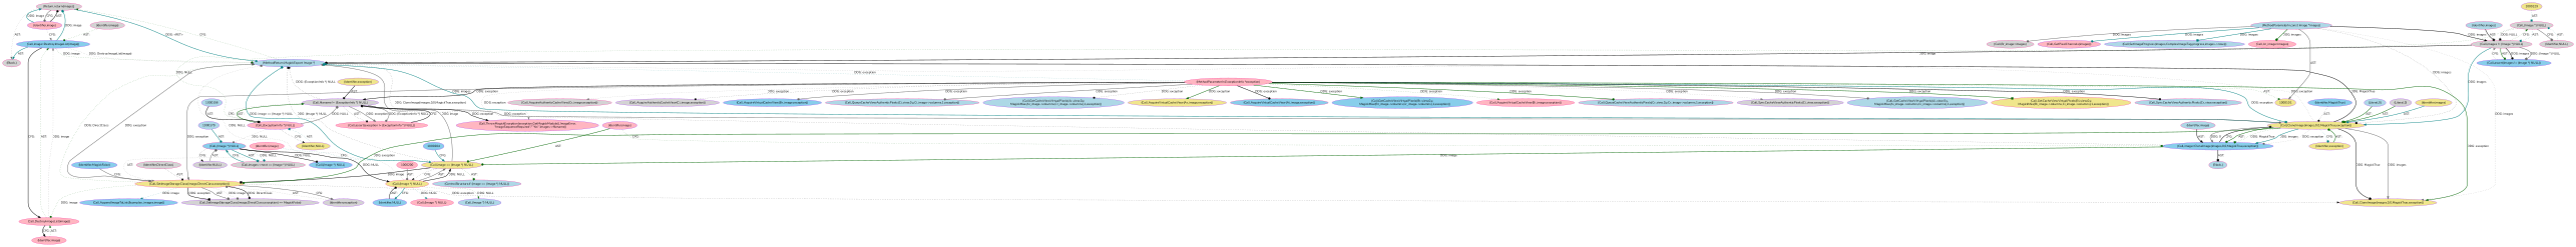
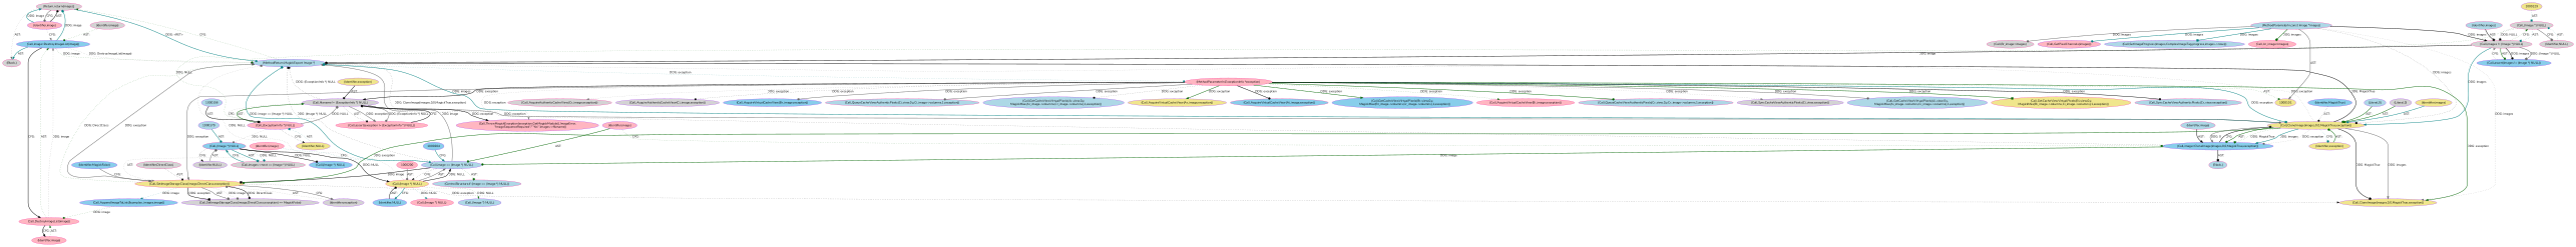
  digraph {
    fontname=Nunito
    node [color=purple fillcolor=lightgrey fontname=Nunito style=filled]
    edge [arrowhead=dot color=gray40 fontname=Nunito style=bold]
    n1 [color=deeppink label="(Return,return(image);)"]
    n2 [fillcolor=lightpink label="(Identifier,image)"]
    n3 [fillcolor=lightblue label="(MethodReturn,MagickExport Image *)"]
    n4 [color=deeppink label="(Block,)"]
    n5 [fillcolor=skyblue label="(Call,image=DestroyImageList(image))"]
    n6 [color=deeppink fillcolor=lightpink label="(Call,DestroyImageList(image))"]
    n7 [color=deeppink fillcolor=lightpink label="(Identifier,image)"]
    n8 [color=deeppink fillcolor=khaki label="(Call,SetImageStorageClass(image,DirectClass,exception))"]
    n9 [fillcolor=skyblue label="(Call,AppendImageToList(&complex_images,image))"]
    n10 [fillcolor=khaki label="(Call,CloneImage(images,0,0,MagickTrue,exception))"]
    n11 [label="(Call,SetImageStorageClass(image,DirectClass,exception) == MagickFalse)"]
    n12 [label="(Identifier,exception)"]
-   n13 [fillcolor=khaki label="(Call,image == (Image *) NULL)"]
+   n13 [fillcolor=lightblue label="(Call,image == (Image *) NULL)"]
    n14 [color=deeppink fillcolor=khaki label="(Call,(Image *) NULL)"]
    n15 [color=deeppink fillcolor=lightblue label="(ControlStructure,if (image == (Image *) NULL))"]
    n16 [fillcolor=lightblue label="(Call,(Image *) NULL)"]
    n17 [color=deeppink fillcolor=lightpink label="(Call,(Image *) NULL)"]
    n18 [fillcolor=skyblue label="(Identifier,NULL)"]
    n19 [fillcolor=skyblue label="(Call,image=CloneImage(images,0,0,MagickTrue,exception))"]
    n20 [fillcolor=khaki label="(Call,CloneImage(images,0,0,MagickTrue,exception))"]
    n21 [color=deeppink fillcolor=lightblue label="(Block,)"]
    n22 [fillcolor=khaki label="(Identifier,exception)"]
    n23 [color=deeppink label="(Call,images != (Image *) NULL)"]
    n24 [color=deeppink label="(Call,(Image *) NULL)"]
    n25 [fillcolor=skyblue label="(Call,assert(images != (Image *) NULL))"]
    n26 [fillcolor=lightpink label="(Call,(ExceptionInfo *) NULL)"]
    n27 [color=deeppink label="(Identifier,NULL)"]
    n28 [color=deeppink fillcolor=lightblue label="(MethodParameterIn,const Image *images)"]
    n29 [fillcolor=lightblue label="(Call,SetImageProgress(images,ComplexImageTag,progress,images->rows))"]
    n30 [color=deeppink fillcolor=lightpink label="(Call,Ar_image=images)"]
    n31 [color=deeppink label="(Call,Br_image=images)"]
    n32 [fillcolor=lightpink label="(Call,GetPixelChannels(images))"]
    1000101 [fillcolor=khaki]
    n34 [label="(Call,filename != (ExceptionInfo *) NULL)"]
    n35 [color=deeppink fillcolor=skyblue label="(Call,(Image *) NULL)"]
    n36 [fillcolor=khaki label="(Identifier,NULL)"]
    n37 [color=deeppink fillcolor=lightpink label="(Call,assert(exception != (ExceptionInfo *) NULL))"]
    n38 [fillcolor=lightpink label="(Call,ThrowMagickException(exception,GetMagickModule(),ImageError,\n        \"ImageSequenceRequired\",\"`%s'\",images->filename))"]
    n39 [color=deeppink fillcolor=lightpink label="(MethodParameterIn,ExceptionInfo *exception)"]
    n40 [color=deeppink label="(Call,AcquireAuthenticCacheView(Cr_image,exception))"]
    n41 [label="(Call,AcquireAuthenticCacheView(Ci_image,exception))"]
    n42 [fillcolor=skyblue label="(Call,AcquireVirtualCacheView(Br_image,exception))"]
    n43 [color=deeppink fillcolor=lightblue label="(Call,QueueCacheViewAuthenticPixels(Ci_view,0,y,Ci_image->columns,1,exception))"]
    n44 [fillcolor=lightblue label="(Call,GetCacheViewVirtualPixels(Ar_view,0,y,\n      MagickMax(Ar_image->columns,Cr_image->columns),1,exception))"]
    n45 [fillcolor=khaki label="(Call,AcquireVirtualCacheView(Ar_image,exception))"]
    n46 [color=deeppink fillcolor=skyblue label="(Call,AcquireVirtualCacheView(Ai_image,exception))"]
    n47 [fillcolor=skyblue label="(Call,GetCacheViewVirtualPixels(Br_view,0,y,\n      MagickMax(Br_image->columns,Cr_image->columns),1,exception))"]
    n48 [color=deeppink fillcolor=lightpink label="(Call,AcquireVirtualCacheView(Bi_image,exception))"]
    n49 [color=deeppink fillcolor=lightblue label="(Call,QueueCacheViewAuthenticPixels(Cr_view,0,y,Cr_image->columns,1,exception))"]
    n50 [label="(Call,SyncCacheViewAuthenticPixels(Ci_view,exception))"]
    n51 [fillcolor=lightblue label="(Call,GetCacheViewVirtualPixels(Ai_view,0,y,\n      MagickMax(Ai_image->columns,Ci_image->columns),1,exception))"]
    n52 [color=deeppink fillcolor=khaki label="(Call,GetCacheViewVirtualPixels(Bi_view,0,y,\n      MagickMax(Bi_image->columns,Ci_image->columns),1,exception))"]
    n53 [color=deeppink fillcolor=lightblue label="(Call,SyncCacheViewAuthenticPixels(Cr_view,exception))"]
    n54 [label="(Identifier,NULL)"]
    n55 [fillcolor=skyblue label="(Call,(Image *) NULL)"]
    n56 [color=deeppink label="(Call,images->next == (Image *) NULL)"]
    n57 [fillcolor=khaki label="(Identifier,exception)"]
    n58 [fillcolor=lightblue label="(Literal,0)"]
    n59 [color=deeppink fillcolor=lightblue label="(Identifier,image)"]
    n60 [color=deeppink label="(Identifier,image)"]
    n61 [color=deeppink fillcolor=lightblue label="(Identifier,images)"]
    n62 [label="(Literal,0)"]
    n63 [fillcolor=skyblue label="(Identifier,MagickFalse)"]
    n64 [color=deeppink label="(Identifier,DirectClass)"]
    n65 [fillcolor=khaki label="(Identifier,images)"]
    n66 [color=deeppink fillcolor=lightpink label="(Identifier,image)"]
    n67 [fillcolor=skyblue label="(Identifier,MagickTrue)"]
    n68 [fillcolor=lightpink label="(Identifier,image)"]
    1000204 [fillcolor=skyblue]
    1000129 [fillcolor=khaki]
    1000156 [fillcolor=lightblue]
    1000200 [color=deeppink fillcolor=lightpink]
    1000170 [fillcolor=lightblue]
    n1 -> n2 [label="CFG: "]
    n1 -> n3 [color=teal label="DDG: <RET>"]
    n1 -> n4 [arrowhead=normal label="AST: " style=dotted]
    n2 -> n1 [color=black label="AST: "]
    n2 -> n1 [arrowhead=normal color=teal label="DDG: image"]
    n2 -> n5 [arrowhead=normal label="CFG: " style=dotted]
    n3 -> n1 [arrowhead=normal color=darkgreen label="CFG: " style=dotted]
    n5 -> n1 [arrowhead=box color=teal label="DDG: image"]
    n5 -> n3 [label="DDG: DestroyImageList(image)" style=dotted]
    n5 -> n3 [color=darkgreen label="DDG: image" style=dotted]
    n5 -> n4 [arrowhead=normal color=teal label="AST: "]
    n5 -> n6 [arrowhead=normal color=black label="CFG: "]
    n6 -> n5 [arrowhead=normal color=darkgreen label="AST: " style=dotted]
    n6 -> n5 [arrowhead=normal label="DDG: image" style=dotted]
    n6 -> n7 [arrowhead=normal color=black label="CFG: "]
    n7 -> n6 [arrowhead=normal color=darkgreen label="AST: " style=dotted]
    n8 -> n3 [arrowhead=normal color=darkgreen label="DDG: DirectClass" style=dotted]
    n8 -> n3 [arrowhead=box label="DDG: exception"]
-   n8 -> n6 [color=darkgreen label="DDG: image" style=dotted]
+   n9 -> n6 [color=darkgreen label="DDG: image" style=dotted]
    n8 -> n9 [arrowhead=normal color=teal label="DDG: image" style=dotted]
    n8 -> n10 [arrowhead=normal color=black label="DDG: exception" style=dotted]
    n8 -> n11 [arrowhead=box label="AST: "]
    n8 -> n11 [arrowhead=box label="DDG: image" style=dotted]
    n8 -> n11 [color=black label="DDG: DirectClass"]
    n8 -> n11 [arrowhead=box color=black label="DDG: exception"]
    n8 -> n12 [arrowhead=normal label="CFG: "]
    n12 -> n8 [arrowhead=box label="AST: " style=dotted]
    n13 -> n3 [arrowhead=box color=teal label="DDG: image == (Image *) NULL"]
    n13 -> n3 [arrowhead=box color=black label="DDG: (Image *) NULL" style=dotted]
    n13 -> n3 [label="DDG: image"]
    n13 -> n8 [arrowhead=box color=black label="DDG: image"]
    n13 -> n14 [arrowhead=normal color=black label="CFG: " style=dotted]
    n13 -> n15 [arrowhead=box color=darkgreen label="AST: " style=dotted]
    n14 -> n3 [arrowhead=box label="DDG: NULL" style=dotted]
    n14 -> n13 [arrowhead=normal label="AST: "]
    n14 -> n13 [arrowhead=normal color=black label="DDG: NULL"]
    n14 -> n16 [arrowhead=normal color=darkgreen label="DDG: NULL" style=dotted]
    n14 -> n17 [arrowhead=normal color=teal label="DDG: NULL" style=dotted]
    n14 -> n18 [arrowhead=normal color=teal label="CFG: "]
    n18 -> n14 [color=black label="AST: "]
    n19 -> n3 [color=black label="DDG: CloneImage(images,0,0,MagickTrue,exception)" style=dotted]
    n19 -> n13 [color=darkgreen label="DDG: image"]
    n19 -> n20 [arrowhead=box color=black label="CFG: "]
    n19 -> n21 [arrowhead=box color=black label="AST: "]
    n20 -> n3 [color=black label="DDG: MagickTrue"]
    n20 -> n3 [label="DDG: exception" style=dotted]
    n20 -> n3 [arrowhead=box color=teal label="DDG: images"]
    n20 -> n8 [color=darkgreen label="DDG: exception"]
    n20 -> n10 [arrowhead=normal label="DDG: images"]
    n20 -> n10 [arrowhead=box color=black label="DDG: MagickTrue"]
    n20 -> n19 [color=darkgreen label="AST: "]
    n20 -> n19 [arrowhead=box color=darkgreen label="DDG: MagickTrue" style=dotted]
    n20 -> n19 [arrowhead=normal color=teal label="DDG: images"]
    n20 -> n19 [arrowhead=normal label="DDG: 0"]
    n20 -> n19 [label="DDG: exception" style=dotted]
    n20 -> n22 [arrowhead=box color=teal label="CFG: " style=dotted]
    n22 -> n20 [color=darkgreen label="AST: "]
    n23 -> n3 [color=black label="DDG: image"]
    n23 -> n20 [arrowhead=normal color=teal label="DDG: images"]
    n23 -> n24 [arrowhead=normal color=darkgreen label="CFG: " style=dotted]
    n23 -> n25 [color=darkgreen label="AST: "]
    n23 -> n25 [color=black label="DDG: images"]
    n23 -> n25 [arrowhead=box label="DDG: (Image *) NULL"]
    n24 -> n23 [arrowhead=box color=teal label="AST: " style=dotted]
    n24 -> n23 [arrowhead=box color=black label="DDG: NULL" style=dotted]
    n24 -> n26 [color=darkgreen label="DDG: NULL" style=dotted]
    n24 -> n27 [arrowhead=box label="CFG: "]
    n25 -> n23 [arrowhead=normal label="CFG: " style=dotted]
    n26 -> n34 [arrowhead=normal color=darkgreen label="AST: "]
    n26 -> n34 [arrowhead=box label="DDG: NULL"]
    n26 -> n35 [label="DDG: NULL" style=dotted]
    n26 -> n36 [arrowhead=normal color=black label="CFG: " style=dotted]
    n27 -> n24 [color=teal label="AST: " style=dotted]
    n28 -> n10 [arrowhead=normal label="DDG: images" style=dotted]
    n28 -> n20 [arrowhead=box color=black label="DDG: images" style=dotted]
    n28 -> n23 [arrowhead=normal color=black label="DDG: images"]
    n28 -> n29 [arrowhead=box color=teal label="DDG: images"]
    n28 -> n30 [arrowhead=box color=darkgreen label="DDG: images"]
    n28 -> n31 [label="DDG: images"]
    n28 -> n32 [color=teal label="DDG: images"]
    n28 -> 1000101 [arrowhead=normal label="AST: "]
    n34 -> n3 [color=black label="DDG: (ExceptionInfo *) NULL" style=dotted]
    n34 -> n20 [label="DDG: exception"]
    n34 -> n26 [label="CFG: " style=dotted]
    n34 -> n37 [color=black label="AST: " style=dotted]
    n34 -> n37 [arrowhead=normal label="DDG: exception"]
    n34 -> n37 [label="DDG: (ExceptionInfo *) NULL"]
    n34 -> n38 [arrowhead=normal color=black label="DDG: exception"]
    n35 -> n14 [arrowhead=normal color=black label="DDG: NULL"]
    n35 -> n54 [arrowhead=normal color=black label="CFG: " style=dotted]
    n35 -> n55 [color=black label="DDG: NULL"]
    n35 -> n56 [arrowhead=box color=teal label="AST: "]
    n35 -> n56 [arrowhead=box color=teal label="DDG: NULL" style=dotted]
    n36 -> n26 [arrowhead=box color=teal label="AST: " style=dotted]
    n37 -> n34 [arrowhead=box color=black label="CFG: "]
-   n39 -> n3 [color=teal label="DDG: exception" style=dotted]
+   n3 -> n39 [color=teal label="DDG: exception" style=dotted]
    n39 -> n8 [arrowhead=normal label="DDG: exception"]
    n39 -> n10 [arrowhead=normal color=darkgreen label="DDG: exception"]
    n39 -> n20 [arrowhead=box color=teal label="DDG: exception"]
    n39 -> 1000101 [color=darkgreen label="AST: " style=dotted]
    n39 -> n34 [arrowhead=normal color=black label="DDG: exception"]
    n39 -> n38 [arrowhead=normal label="DDG: exception" style=dotted]
    n39 -> n40 [arrowhead=normal label="DDG: exception" style=dotted]
    n39 -> n41 [color=black label="DDG: exception" style=dotted]
    n39 -> n42 [label="DDG: exception"]
    n39 -> n43 [label="DDG: exception"]
    n39 -> n44 [color=black label="DDG: exception" style=dotted]
    n39 -> n45 [arrowhead=normal color=darkgreen label="DDG: exception"]
    n39 -> n46 [color=black label="DDG: exception"]
    n39 -> n47 [arrowhead=normal color=darkgreen label="DDG: exception"]
    n39 -> n48 [arrowhead=normal color=darkgreen label="DDG: exception" style=dotted]
    n39 -> n49 [color=darkgreen label="DDG: exception"]
    n39 -> n50 [arrowhead=normal label="DDG: exception" style=dotted]
    n39 -> n51 [label="DDG: exception"]
    n39 -> n52 [arrowhead=box color=darkgreen label="DDG: exception"]
    n39 -> n53 [color=black label="DDG: exception"]
    n54 -> n35 [arrowhead=box label="AST: "]
    n56 -> n35 [arrowhead=normal color=teal label="CFG: "]
    n57 -> n34 [color=black label="AST: "]
    n58 -> n20 [arrowhead=box color=darkgreen label="AST: "]
    n59 -> n19 [arrowhead=normal color=black label="AST: "]
    n60 -> n5 [color=darkgreen label="AST: " style=dotted]
    n61 -> n23 [arrowhead=box color=black label="AST: "]
    n62 -> n20 [color=darkgreen label="AST: "]
    n63 -> n8 [arrowhead=box label="CFG: "]
    n64 -> n8 [color=black label="AST: " style=dotted]
    n65 -> n20 [color=teal label="AST: "]
    n66 -> n8 [arrowhead=normal label="AST: " style=dotted]
    n66 -> n13 [color=teal label="CFG: " style=dotted]
    n67 -> n20 [color=black label="AST: " style=dotted]
    n68 -> n13 [color=darkgreen label="AST: "]
    n68 -> n19 [arrowhead=box color=darkgreen label="CFG: " style=dotted]
    1000204 -> n13 [arrowhead=normal color=teal label="CFG: "]
    1000129 -> n24 [arrowhead=box color=teal label="AST: " style=dotted]
    1000156 -> n26 [arrowhead=box color=black label="AST: "]
    1000200 -> n14 [label="AST: "]
    1000170 -> n35 [color=teal label="AST: "]
  }
